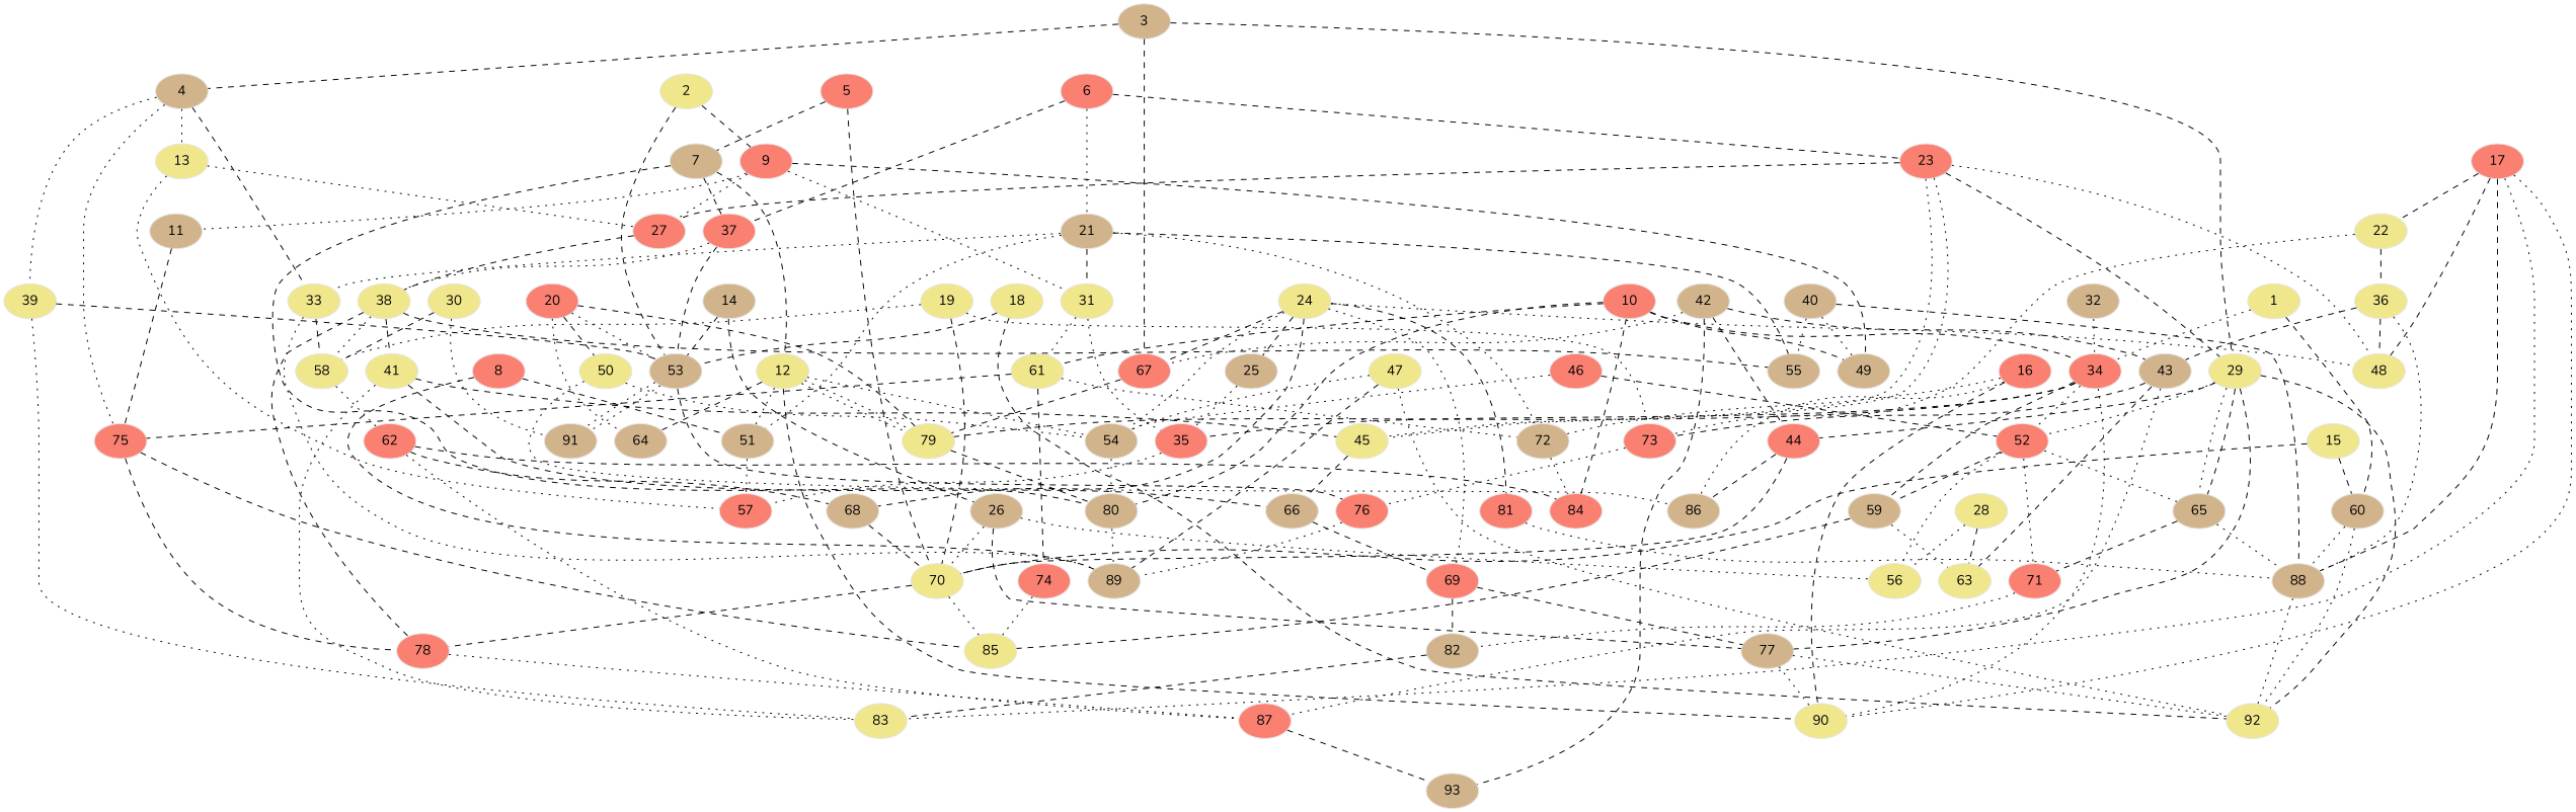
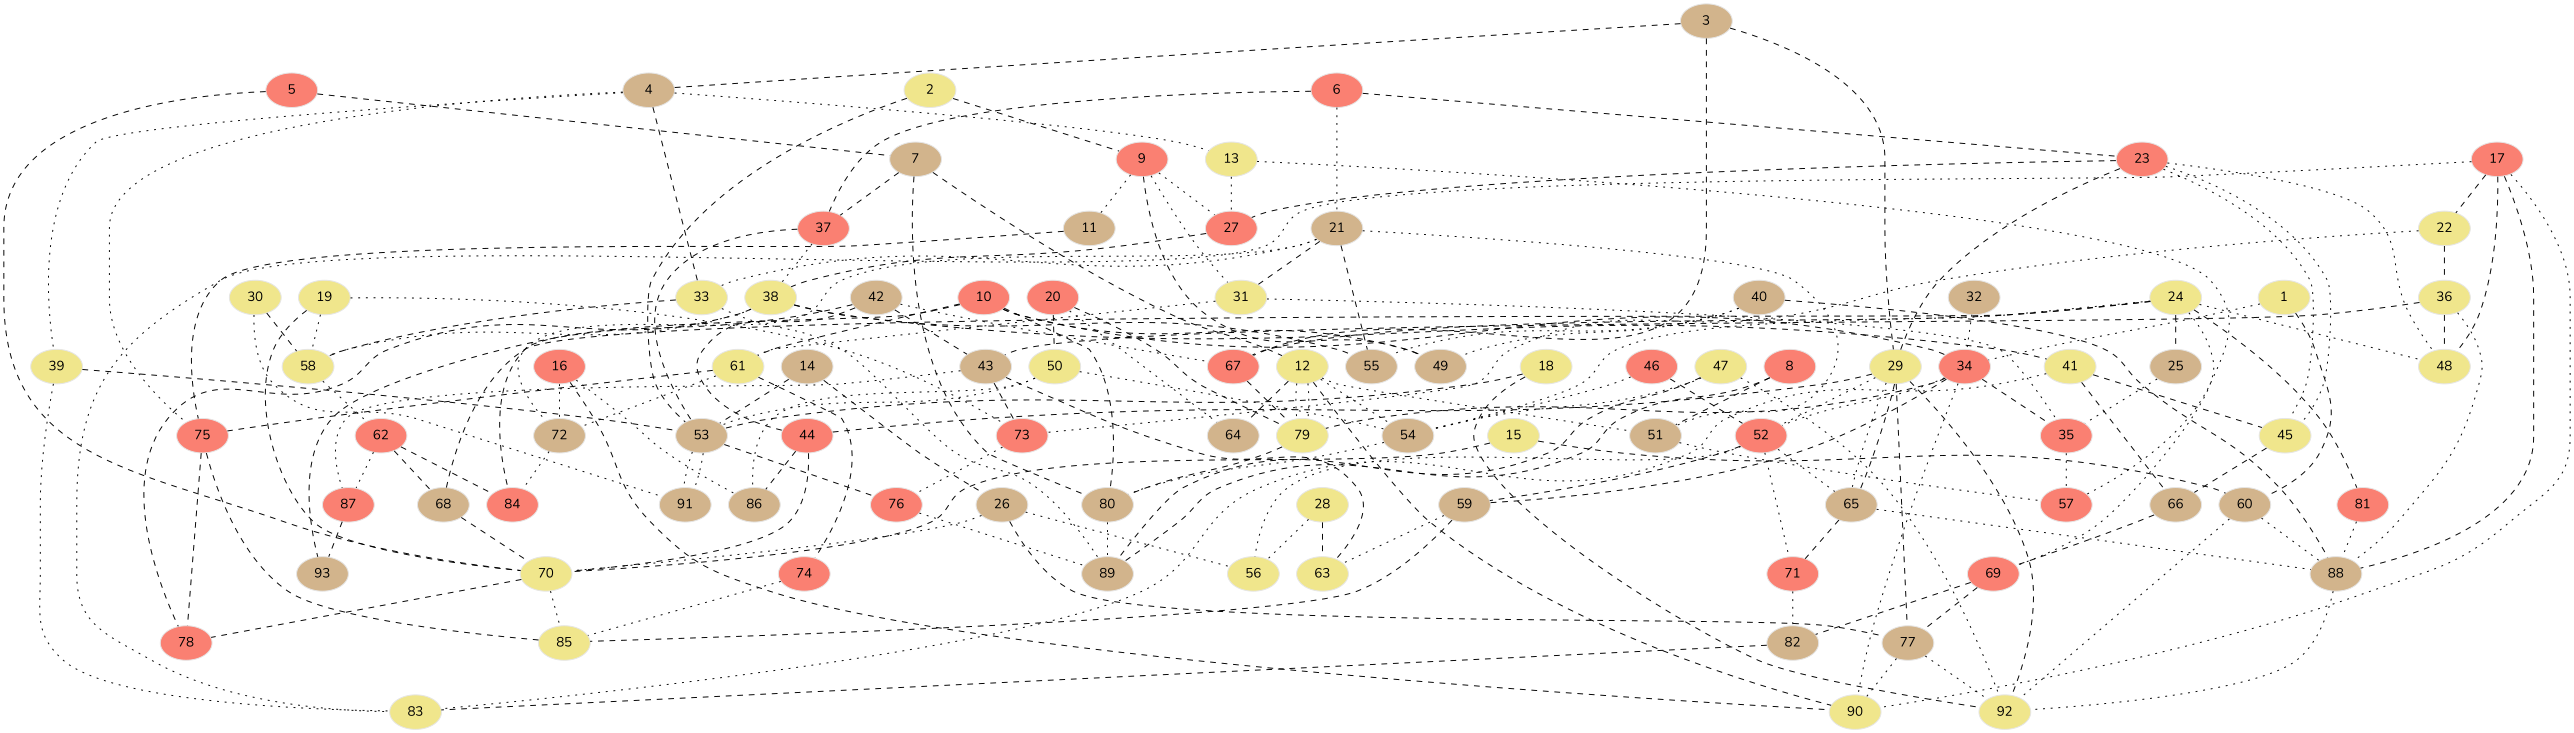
  graph {
    fontname=Nunito
    node [color=gray90 fillcolor=khaki fontname=Nunito style=filled]
    edge [fontname=Nunito style=dashed]
    34 [fillcolor=salmon]
    1
    60 [fillcolor=tan]
    30
    58
    91 [fillcolor=tan]
    79
    90
    35 [fillcolor=salmon]
    52 [fillcolor=salmon]
    59 [fillcolor=tan]
    88 [fillcolor=tan]
    92
    9 [fillcolor=salmon]
    2
    53 [fillcolor=tan]
    11 [fillcolor=tan]
    27 [fillcolor=salmon]
    31
    49 [fillcolor=tan]
    76 [fillcolor=salmon]
    3 [fillcolor=tan]
    4 [fillcolor=tan]
    29
    67 [fillcolor=salmon]
    13
    33
    39
    75 [fillcolor=salmon]
    77 [fillcolor=tan]
    44 [fillcolor=salmon]
    65 [fillcolor=tan]
    57 [fillcolor=salmon]
    89 [fillcolor=tan]
    83
    78 [fillcolor=salmon]
    85
    5 [fillcolor=salmon]
    7 [fillcolor=tan]
    70
    37 [fillcolor=salmon]
    12
    80 [fillcolor=tan]
    6 [fillcolor=salmon]
    21 [fillcolor=tan]
    23 [fillcolor=salmon]
    51 [fillcolor=tan]
    72 [fillcolor=tan]
    55 [fillcolor=tan]
    48
    45
    38
    54 [fillcolor=tan]
    64 [fillcolor=tan]
    8 [fillcolor=salmon]
    61
    10 [fillcolor=salmon]
    84 [fillcolor=salmon]
    74 [fillcolor=salmon]
    14 [fillcolor=tan]
    26 [fillcolor=tan]
    56
    15
    16 [fillcolor=salmon]
    86 [fillcolor=tan]
    17 [fillcolor=salmon]
    22
    73 [fillcolor=salmon]
    36
    18
    19
    62 [fillcolor=salmon]
    20 [fillcolor=salmon]
    50
    43 [fillcolor=tan]
    66 [fillcolor=tan]
    24
    25 [fillcolor=tan]
    68 [fillcolor=tan]
    69 [fillcolor=salmon]
    81 [fillcolor=salmon]
    82 [fillcolor=tan]
    41
    28
    63
    71 [fillcolor=salmon]
    32 [fillcolor=tan]
    87 [fillcolor=salmon]
    40 [fillcolor=tan]
    42 [fillcolor=tan]
    93 [fillcolor=tan]
    46 [fillcolor=salmon]
    47
    34 -- 79
    34 -- 90 [style=dotted]
    34 -- 35
    34 -- 52 [style=dotted]
    34 -- 59
    1 -- 34 [style=dotted]
    1 -- 60
    60 -- 88 [style=dotted]
    60 -- 92 [style=dotted]
    30 -- 58
    30 -- 91 [style=dotted]
    58 -- 62 [style=dotted]
    79 -- 80
    35 -- 57 [style=dotted]
    52 -- 59
    52 -- 65 [style=dotted]
    52 -- 56 [style=dotted]
    52 -- 71 [style=dotted]
    59 -- 85
    59 -- 63 [style=dotted]
    88 -- 92 [style=dotted]
    9 -- 11 [style=dotted]
    9 -- 27 [style=dotted]
    9 -- 31 [style=dotted]
    9 -- 49
    2 -- 9
    2 -- 53
    53 -- 91 [style=dotted]
    53 -- 91 [style=dotted]
    53 -- 76
    11 -- 75
    27 -- 38
    31 -- 35 [style=dotted]
    31 -- 61 [style=dotted]
    76 -- 89 [style=dotted]
    3 -- 4
    3 -- 29
    3 -- 67
    4 -- 13 [style=dotted]
    4 -- 33
    4 -- 39 [style=dotted]
    4 -- 75 [style=dotted]
    29 -- 52 [style=dotted]
    29 -- 92
    29 -- 77
    29 -- 44
    29 -- 65 [style=dotted]
    29 -- 65
    67 -- 79
    13 -- 27 [style=dotted]
    13 -- 57 [style=dotted]
    33 -- 58
    33 -- 89 [style=dotted]
    39 -- 53
    39 -- 83 [style=dotted]
    75 -- 78
    75 -- 85
    77 -- 90 [style=dotted]
    77 -- 92 [style=dotted]
    44 -- 70
    44 -- 86
    65 -- 88 [style=dotted]
    65 -- 71
-   78 -- 87 [style=dotted]
    5 -- 7
    5 -- 70
    7 -- 37
    7 -- 12
    7 -- 80
    70 -- 78
    70 -- 85 [style=dotted]
    37 -- 53
    37 -- 38 [style=dotted]
    12 -- 79 [style=dotted]
    12 -- 79 [style=dotted]
    12 -- 90
    12 -- 51 [style=dotted]
    12 -- 54 [style=dotted]
    12 -- 64
    80 -- 89 [style=dotted]
    6 -- 37
    6 -- 21 [style=dotted]
    6 -- 23
    21 -- 31
    21 -- 33 [style=dotted]
    21 -- 51 [style=dotted]
    21 -- 72 [style=dotted]
    21 -- 55
    23 -- 27
    23 -- 29
    23 -- 48 [style=dotted]
    23 -- 45 [style=dotted]
    23 -- 45 [style=dotted]
    51 -- 57 [style=dotted]
    72 -- 84 [style=dotted]
    45 -- 66
    38 -- 58 [style=dotted]
    38 -- 78
    38 -- 55
    38 -- 41
    54 -- 80 [style=dotted]
    8 -- 89
    8 -- 51
    61 -- 75
    61 -- 72 [style=dotted]
    61 -- 74
    10 -- 34
    10 -- 49
    10 -- 80
    10 -- 61
    10 -- 84
    74 -- 85 [style=dotted]
    14 -- 53
    14 -- 26
    26 -- 77
    26 -- 70 [style=dotted]
    26 -- 56 [style=dotted]
    15 -- 60
    15 -- 70
    16 -- 90
    16 -- 72 [style=dotted]
    16 -- 86 [style=dotted]
    17 -- 90 [style=dotted]
    17 -- 88
    17 -- 83 [style=dotted]
    17 -- 48
    17 -- 22
    22 -- 73 [style=dotted]
    22 -- 36
    73 -- 76 [style=dotted]
    36 -- 88 [style=dotted]
    36 -- 48
    36 -- 43
    18 -- 92
    18 -- 53
    19 -- 58 [style=dotted]
    19 -- 70
    19 -- 73 [style=dotted]
    62 -- 84
    62 -- 68
    62 -- 87 [style=dotted]
    20 -- 79
-   20 -- 53 [style=dotted]
+   50 -- 53 [style=dotted]
    20 -- 64 [style=dotted]
    20 -- 50
    50 -- 54 [style=dotted]
    50 -- 86 [style=dotted]
    43 -- 73
    43 -- 63
    43 -- 87 [style=dotted]
    66 -- 69
    24 -- 67
    24 -- 48 [style=dotted]
    24 -- 54 [style=dotted]
    24 -- 25
    24 -- 68
    24 -- 69 [style=dotted]
    24 -- 81
    25 -- 35 [style=dotted]
    68 -- 70
    69 -- 77
    69 -- 82
    81 -- 88 [style=dotted]
    82 -- 83
    41 -- 83 [style=dotted]
    41 -- 45
    41 -- 66
    28 -- 56 [style=dotted]
    28 -- 63
    71 -- 82 [style=dotted]
    32 -- 34 [style=dotted]
    87 -- 93
    40 -- 88
    40 -- 49 [style=dotted]
    40 -- 55 [style=dotted]
    42 -- 67 [style=dotted]
    42 -- 44
    42 -- 43
    42 -- 93
    46 -- 52
    46 -- 54 [style=dotted]
    47 -- 92 [style=dotted]
    47 -- 89
    47 -- 54 [style=dotted]
  }
